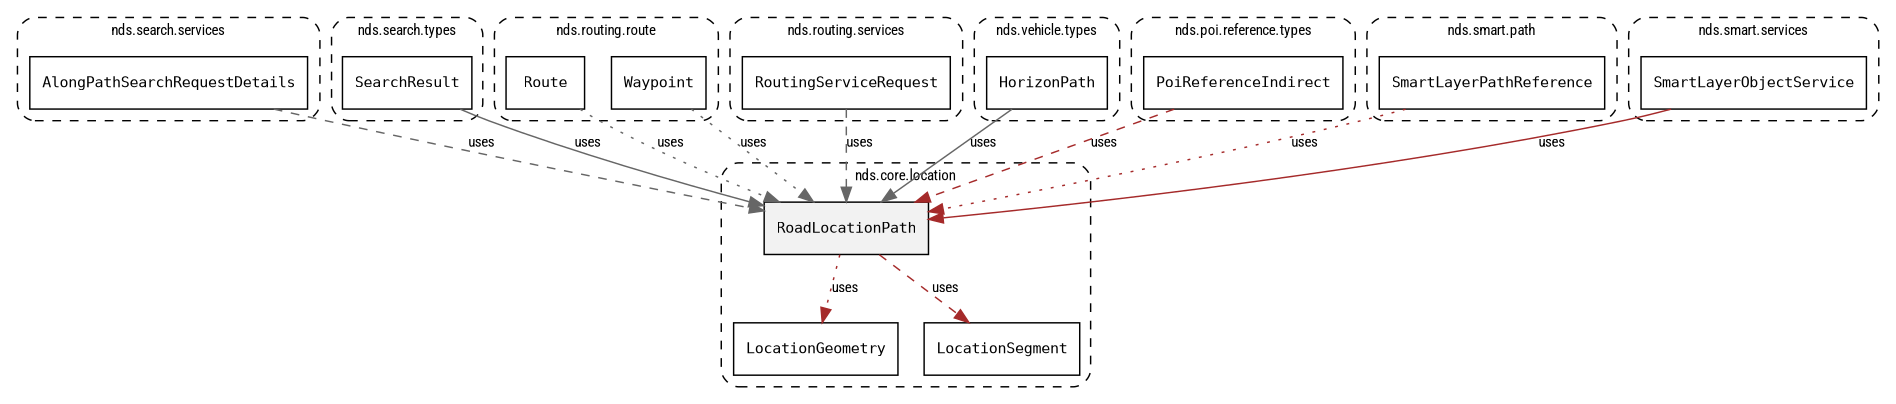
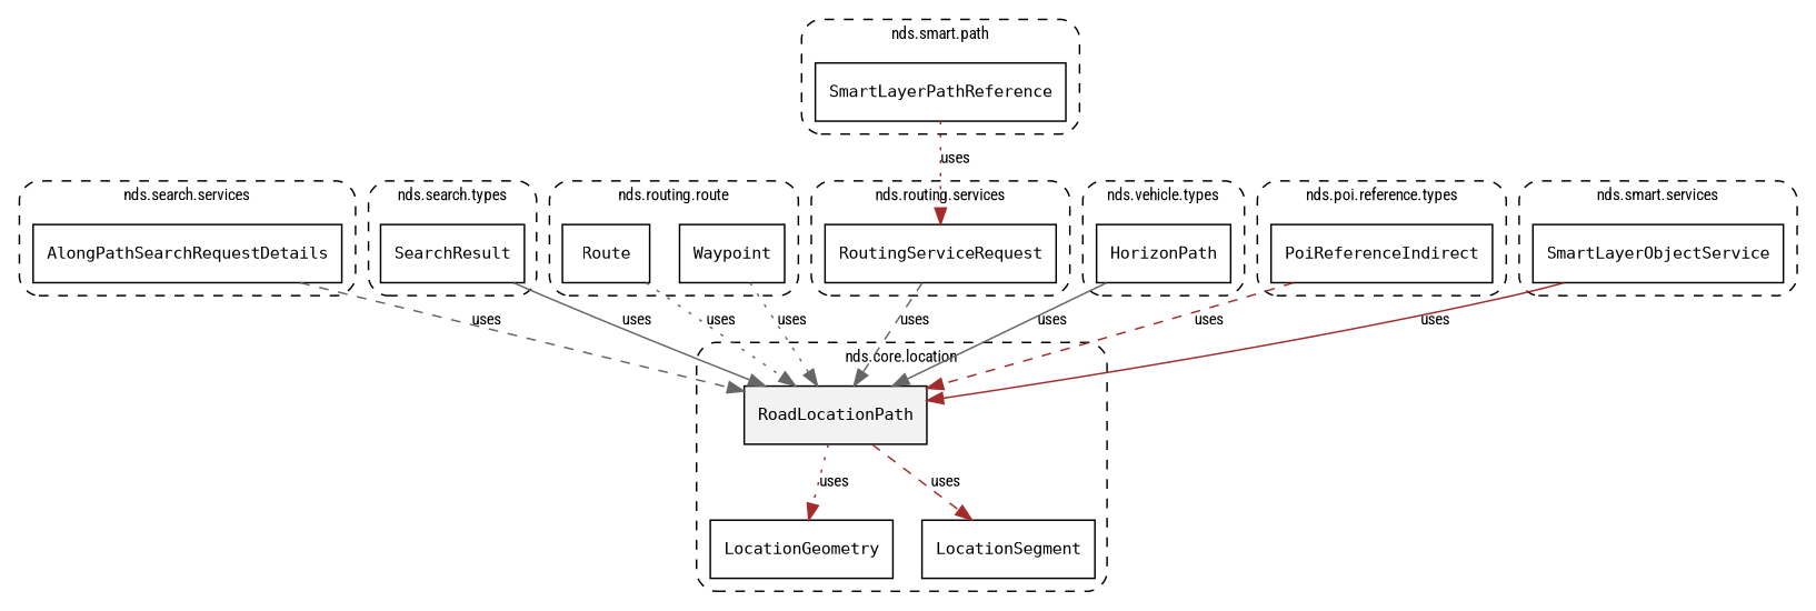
  digraph {
    fontname="Roboto Condensed"
    fontsize=10
    rankdir=TB
    node [fontname="Roboto Condensed" fontsize=10 shape=box]
    edge [color=gray40 fontname="Roboto Condensed" fontsize=10 style=dotted]
    n1 [fillcolor="#0000000D" label=<<font face="monospace"><table align="center" border="0" cellspacing="0" cellpadding="0"><tr><td href="../../../content/packages/nds.core.location.html#Structure-RoadLocationPath" title="Structure defined in nds.core.location">RoadLocationPath</td></tr></table></font>> style=filled]
    n2 [label=<<font face="monospace"><table align="center" border="0" cellspacing="0" cellpadding="0"><tr><td href="../../../content/packages/nds.core.location.html#Structure-LocationGeometry" title="Structure defined in nds.core.location">LocationGeometry</td></tr></table></font>>]
    n3 [label=<<font face="monospace"><table align="center" border="0" cellspacing="0" cellpadding="0"><tr><td href="../../../content/packages/nds.core.location.html#Structure-LocationSegment" title="Structure defined in nds.core.location">LocationSegment</td></tr></table></font>>]
    n4 [label=<<font face="monospace"><table align="center" border="0" cellspacing="0" cellpadding="0"><tr><td href="../../../content/packages/nds.search.services.html#Structure-AlongPathSearchRequestDetails" title="Structure defined in nds.search.services">AlongPathSearchRequestDetails</td></tr></table></font>>]
    n5 [label=<<font face="monospace"><table align="center" border="0" cellspacing="0" cellpadding="0"><tr><td href="../../../content/packages/nds.search.types.html#Structure-SearchResult" title="Structure defined in nds.search.types">SearchResult</td></tr></table></font>>]
    n6 [label=<<font face="monospace"><table align="center" border="0" cellspacing="0" cellpadding="0"><tr><td href="../../../content/packages/nds.routing.route.html#Structure-Route" title="Structure defined in nds.routing.route">Route</td></tr></table></font>>]
    n7 [label=<<font face="monospace"><table align="center" border="0" cellspacing="0" cellpadding="0"><tr><td href="../../../content/packages/nds.routing.route.html#Structure-Waypoint" title="Structure defined in nds.routing.route">Waypoint</td></tr></table></font>>]
    n8 [label=<<font face="monospace"><table align="center" border="0" cellspacing="0" cellpadding="0"><tr><td href="../../../content/packages/nds.routing.services.html#Structure-RoutingServiceRequest" title="Structure defined in nds.routing.services">RoutingServiceRequest</td></tr></table></font>>]
    n9 [label=<<font face="monospace"><table align="center" border="0" cellspacing="0" cellpadding="0"><tr><td href="../../../content/packages/nds.vehicle.types.html#Structure-HorizonPath" title="Structure defined in nds.vehicle.types">HorizonPath</td></tr></table></font>>]
    n10 [label=<<font face="monospace"><table align="center" border="0" cellspacing="0" cellpadding="0"><tr><td href="../../../content/packages/nds.poi.reference.types.html#Structure-PoiReferenceIndirect" title="Structure defined in nds.poi.reference.types">PoiReferenceIndirect</td></tr></table></font>>]
    n11 [label=<<font face="monospace"><table align="center" border="0" cellspacing="0" cellpadding="0"><tr><td href="../../../content/packages/nds.smart.path.html#Subtype-SmartLayerPathReference" title="Subtype defined in nds.smart.path">SmartLayerPathReference</td></tr></table></font>>]
    n12 [label=<<font face="monospace"><table align="center" border="0" cellspacing="0" cellpadding="0"><tr><td href="../../../content/packages/nds.smart.services.html#Service-SmartLayerObjectService" title="Service defined in nds.smart.services">SmartLayerObjectService</td></tr></table></font>>]
    subgraph cluster_1 {
      label="nds.core.location"
      style="dashed, rounded"
      n1
      n2
      n3
    }
    subgraph cluster_2 {
      label="nds.search.services"
      style="dashed, rounded"
      n4
    }
    subgraph cluster_3 {
      label="nds.search.types"
      style="dashed, rounded"
      n5
    }
    subgraph cluster_4 {
      label="nds.routing.route"
      style="dashed, rounded"
      n6
      n7
    }
    subgraph cluster_5 {
      label="nds.routing.services"
      style="dashed, rounded"
      n8
    }
    subgraph cluster_6 {
      label="nds.vehicle.types"
      style="dashed, rounded"
      n9
    }
    subgraph cluster_7 {
      label="nds.poi.reference.types"
      style="dashed, rounded"
      n10
    }
    subgraph cluster_8 {
      label="nds.smart.path"
      style="dashed, rounded"
      n11
    }
    subgraph cluster_9 {
      label="nds.smart.services"
      style="dashed, rounded"
      n12
    }
    n1 -> n2 [color=brown label=uses]
    n1 -> n3 [color=brown label=uses style=dashed]
    n4 -> n1 [label=uses style=dashed]
    n5 -> n1 [label=uses style=solid]
    n6 -> n1 [label=uses]
    n7 -> n1 [label=uses]
    n8 -> n1 [label=uses style=dashed]
    n9 -> n1 [label=uses style=solid]
    n10 -> n1 [color=brown label=uses style=dashed]
-   n11 -> n1 [color=brown label=uses]
+   n11 -> n8 [color=brown label=uses]
    n12 -> n1 [color=brown label=uses style=solid]
  }
